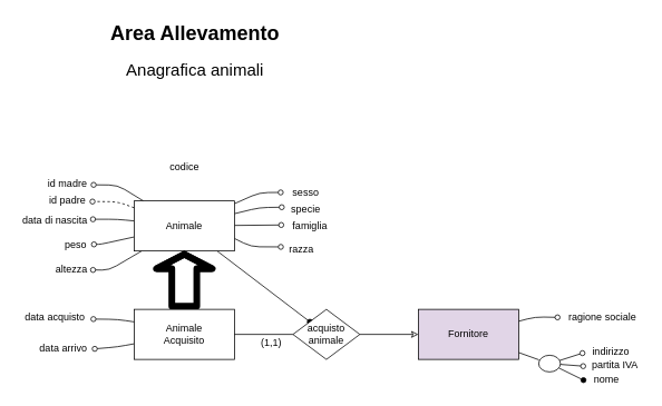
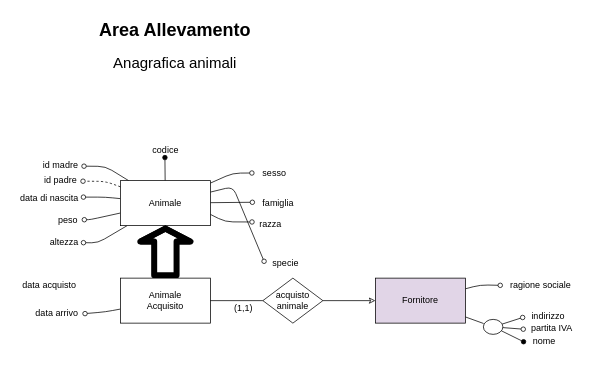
  <mxCell id="0" />
  <mxCell id="1" parent="0" />
- <mxCell id="2" parent="1" style="rounded=1;orthogonalLoop=1;jettySize=auto;html=1;fontSize=12;endArrow=oval;endFill=1;jumpStyle=none;shadow=0;comic=0;" edge="1" source="11" target="35"><mxGeometry as="geometry" relative="1"><mxPoint as="targetPoint" x="221" y="211" /></mxGeometry></mxCell>
+ <mxCell id="2" parent="1" style="rounded=1;orthogonalLoop=1;jettySize=auto;html=1;fontSize=12;endArrow=oval;endFill=1;jumpStyle=none;shadow=0;comic=0;entryX=0.488;entryY=0.987;entryDx=0;entryDy=0;entryPerimeter=0;" edge="1" source="11" target="13"><mxGeometry as="geometry" relative="1"><mxPoint as="targetPoint" x="221" y="211" /></mxGeometry></mxCell>
  <mxCell id="3" parent="1" style="rounded=1;comic=0;jumpStyle=none;orthogonalLoop=1;jettySize=auto;html=1;entryX=-0.093;entryY=0.517;entryDx=0;entryDy=0;entryPerimeter=0;shadow=0;endArrow=oval;endFill=0;fontSize=12;" edge="1" source="11" target="14"><mxGeometry as="geometry" relative="1"><Array as="points"><mxPoint x="310" y="230" /></Array></mxGeometry></mxCell>
  <mxCell id="4" parent="1" style="rounded=1;comic=0;jumpStyle=none;orthogonalLoop=1;jettySize=auto;html=1;entryX=-0.067;entryY=0.443;entryDx=0;entryDy=0;entryPerimeter=0;shadow=0;endArrow=oval;endFill=0;fontSize=12;" edge="1" source="11" target="15"><mxGeometry as="geometry" relative="1"><Array as="points" /></mxGeometry></mxCell>
  <mxCell id="5" parent="1" style="rounded=1;comic=0;jumpStyle=none;orthogonalLoop=1;jettySize=auto;html=1;entryX=1.048;entryY=0.482;entryDx=0;entryDy=0;entryPerimeter=0;shadow=0;endArrow=oval;endFill=0;fontSize=12;" edge="1" source="11" target="19"><mxGeometry as="geometry" relative="1"><Array as="points"><mxPoint x="120" y="292" /></Array></mxGeometry></mxCell>
  <mxCell id="6" parent="1" style="comic=0;jumpStyle=none;orthogonalLoop=1;jettySize=auto;html=1;entryX=-0.112;entryY=0.254;entryDx=0;entryDy=0;entryPerimeter=0;shadow=0;endArrow=oval;endFill=0;fontSize=12;exitX=1;exitY=0.75;exitDx=0;exitDy=0;rounded=1;" edge="1" source="11" target="16"><mxGeometry as="geometry" relative="1"><Array as="points"><mxPoint x="300" y="295" /></Array></mxGeometry></mxCell>
  <mxCell id="7" parent="1" style="rounded=1;comic=0;jumpStyle=none;orthogonalLoop=1;jettySize=auto;html=1;entryX=1.016;entryY=0.537;entryDx=0;entryDy=0;entryPerimeter=0;shadow=0;endArrow=oval;endFill=0;fontSize=12;" edge="1" source="11" target="18"><mxGeometry as="geometry" relative="1"><Array as="points"><mxPoint x="130" y="323" /></Array></mxGeometry></mxCell>
  <mxCell id="8" parent="1" style="rounded=1;comic=0;jumpStyle=none;orthogonalLoop=1;jettySize=auto;html=1;entryX=-0.068;entryY=0.378;entryDx=0;entryDy=0;entryPerimeter=0;shadow=0;endArrow=oval;endFill=0;fontSize=12;" edge="1" source="11" target="20"><mxGeometry as="geometry" relative="1"><Array as="points"><mxPoint x="310" y="248" /></Array></mxGeometry></mxCell>
  <mxCell id="9" parent="1" style="rounded=1;comic=0;jumpStyle=none;orthogonalLoop=1;jettySize=auto;html=1;entryX=1.008;entryY=0.474;entryDx=0;entryDy=0;entryPerimeter=0;shadow=0;endArrow=oval;endFill=0;fontSize=12;" edge="1" source="11" target="17"><mxGeometry as="geometry" relative="1"><Array as="points"><mxPoint x="140" y="262" /></Array></mxGeometry></mxCell>
  <mxCell id="10" parent="1" style="edgeStyle=none;rounded=1;comic=0;jumpStyle=none;orthogonalLoop=1;jettySize=auto;html=1;shadow=0;endArrow=oval;endFill=0;fontSize=12;entryX=1.025;entryY=0.562;entryDx=0;entryDy=0;entryPerimeter=0;" edge="1" source="11" target="21"><mxGeometry as="geometry" relative="1"><mxPoint as="targetPoint" x="100" y="270" /><Array as="points"><mxPoint x="140" y="221" /></Array></mxGeometry></mxCell>
  <mxCell id="11" value="Animale&lt;br&gt;" parent="1" style="rounded=0;whiteSpace=wrap;html=1;" vertex="1"><mxGeometry as="geometry" x="160" y="240" width="120" height="60" /></mxCell>
  <mxCell id="12" value="&lt;h1&gt;Area Allevamento&lt;/h1&gt;&lt;div style=&quot;font-size: 20px&quot;&gt;Anagrafica animali&lt;/div&gt;" parent="1" style="text;html=1;strokeColor=none;fillColor=none;spacing=5;spacingTop=-20;whiteSpace=wrap;overflow=hidden;rounded=0;align=center;verticalAlign=top;" vertex="1"><mxGeometry as="geometry" x="118" y="20" width="230" height="80" /></mxCell>
  <mxCell id="13" value="codice&lt;br&gt;" parent="1" style="text;html=1;resizable=0;points=[];autosize=1;align=center;verticalAlign=top;spacingTop=-4;fontSize=12;" vertex="1"><mxGeometry as="geometry" x="195" y="189.5" width="50" height="20" /></mxCell>
  <mxCell id="14" value="sesso&lt;br&gt;" parent="1" style="text;html=1;resizable=0;points=[];autosize=1;align=center;verticalAlign=top;spacingTop=-4;fontSize=12;" vertex="1"><mxGeometry as="geometry" x="340" y="219.5" width="50" height="20" /></mxCell>
  <mxCell id="15" value="famiglia&lt;br&gt;" parent="1" style="text;html=1;resizable=0;points=[];autosize=1;align=center;verticalAlign=top;spacingTop=-4;fontSize=12;" vertex="1"><mxGeometry as="geometry" x="340" y="260" width="60" height="20" /></mxCell>
  <mxCell id="16" value="razza&lt;br&gt;&lt;br&gt;" parent="1" style="text;html=1;resizable=0;points=[];autosize=1;align=center;verticalAlign=top;spacingTop=-4;fontSize=12;" vertex="1"><mxGeometry as="geometry" x="340" y="287.5" width="40" height="30" /></mxCell>
  <mxCell id="17" value="data di nascita&lt;br&gt;" parent="1" style="text;html=1;resizable=0;points=[];autosize=1;align=center;verticalAlign=top;spacingTop=-4;fontSize=12;" vertex="1"><mxGeometry as="geometry" x="20" y="252.5" width="90" height="20" /></mxCell>
  <mxCell id="18" value="altezza&lt;br&gt;" parent="1" style="text;html=1;resizable=0;points=[];autosize=1;align=center;verticalAlign=top;spacingTop=-4;fontSize=12;" vertex="1"><mxGeometry as="geometry" x="60" y="312" width="50" height="20" /></mxCell>
  <mxCell id="19" value="peso&lt;br&gt;" parent="1" style="text;html=1;resizable=0;points=[];autosize=1;align=center;verticalAlign=top;spacingTop=-4;fontSize=12;" vertex="1"><mxGeometry as="geometry" x="70" y="282.5" width="40" height="20" /></mxCell>
- <mxCell id="20" value="specie&lt;br&gt;" parent="1" style="text;html=1;resizable=0;points=[];autosize=1;align=center;verticalAlign=top;spacingTop=-4;fontSize=12;" vertex="1"><mxGeometry as="geometry" x="340" y="240" width="50" height="20" /></mxCell>
+ <mxCell id="20" value="specie&lt;br&gt;" parent="1" style="text;html=1;resizable=0;points=[];autosize=1;align=center;verticalAlign=top;spacingTop=-4;fontSize=12;" vertex="1"><mxGeometry x="355" y="340" as="geometry" width="50" height="20" /></mxCell>
  <mxCell id="21" value="id madre&lt;br&gt;" parent="1" style="text;html=1;resizable=0;points=[];autosize=1;align=center;verticalAlign=top;spacingTop=-4;fontSize=12;" vertex="1"><mxGeometry as="geometry" x="50" y="209.5" width="60" height="20" /></mxCell>
  <mxCell id="22" value="id padre&lt;br&gt;" parent="1" style="text;html=1;resizable=0;points=[];autosize=1;align=center;verticalAlign=top;spacingTop=-4;fontSize=12;" vertex="1"><mxGeometry as="geometry" x="50" y="229.5" width="60" height="20" /></mxCell>
  <mxCell id="23" parent="1" style="edgeStyle=none;rounded=1;comic=0;jumpStyle=none;orthogonalLoop=1;jettySize=auto;html=1;shadow=0;endArrow=oval;endFill=0;fontSize=12;entryX=1.003;entryY=0.563;entryDx=0;entryDy=0;entryPerimeter=0;dashed=1;" edge="1" source="11" target="22"><mxGeometry as="geometry" relative="1"><mxPoint as="targetPoint" x="100" y="290" /><mxPoint as="sourcePoint" x="160" y="280" /><Array as="points"><mxPoint x="140" y="241" /></Array></mxGeometry></mxCell>
  <mxCell id="24" value="" parent="1" style="shape=flexArrow;endArrow=classic;html=1;shadow=0;fontSize=12;entryX=0.5;entryY=1;entryDx=0;entryDy=0;width=22.857;endSize=3.09;endWidth=29.064;fillColor=#ffffff;strokeWidth=8;exitX=0.5;exitY=0;exitDx=0;exitDy=0;" edge="1" source="26" target="11"><mxGeometry as="geometry" relative="1" width="50" height="50"><mxPoint as="sourcePoint" x="220" y="360" /><mxPoint as="targetPoint" x="220" y="320.5" /><Array as="points"><mxPoint x="220" y="350.5" /></Array></mxGeometry></mxCell>
  <mxCell id="25" parent="1" style="rounded=1;comic=0;jumpStyle=none;orthogonalLoop=1;jettySize=auto;html=1;shadow=0;endArrow=oval;endFill=0;strokeWidth=1;fillColor=none;fontSize=12;entryX=1.041;entryY=0.516;entryDx=0;entryDy=0;entryPerimeter=0;" edge="1" source="26" target="29"><mxGeometry as="geometry" relative="1"><mxPoint as="targetPoint" x="110" y="410" /><Array as="points"><mxPoint x="140" y="415" /></Array></mxGeometry></mxCell>
  <mxCell id="26" value="Animale&lt;br&gt;Acquisito&lt;br&gt;" parent="1" style="rounded=0;whiteSpace=wrap;html=1;" vertex="1"><mxGeometry as="geometry" x="160" y="370" width="120" height="60" /></mxCell>
- <mxCell id="27" parent="1" style="rounded=1;comic=0;jumpStyle=none;orthogonalLoop=1;jettySize=auto;html=1;shadow=0;endArrow=oval;endFill=0;fontSize=12;entryX=1.014;entryY=0.583;entryDx=0;entryDy=0;entryPerimeter=0;exitX=0;exitY=0.25;exitDx=0;exitDy=0;" edge="1" source="26" target="28"><mxGeometry as="geometry" relative="1"><mxPoint as="sourcePoint" x="160" y="380" /><mxPoint as="targetPoint" x="90" y="380" /><Array as="points"><mxPoint x="140" y="382" /></Array></mxGeometry></mxCell>
  <mxCell id="28" value="data acquisto&lt;br&gt;" parent="1" style="text;html=1;resizable=0;points=[];autosize=1;align=center;verticalAlign=top;spacingTop=-4;fontSize=12;" vertex="1"><mxGeometry as="geometry" x="20" y="370" width="90" height="20" /></mxCell>
  <mxCell id="29" value="data arrivo&lt;br&gt;" parent="1" style="text;html=1;resizable=0;points=[];autosize=1;align=center;verticalAlign=top;spacingTop=-4;fontSize=12;" vertex="1"><mxGeometry as="geometry" x="40" y="407" width="70" height="20" /></mxCell>
  <mxCell id="30" parent="1" style="edgeStyle=none;rounded=1;comic=0;jumpStyle=none;orthogonalLoop=1;jettySize=auto;html=1;shadow=0;endArrow=oval;endFill=0;strokeWidth=1;fillColor=none;fontSize=12;startArrow=none;startFill=0;entryX=-0.035;entryY=0.48;entryDx=0;entryDy=0;entryPerimeter=0;" edge="1" source="32" target="37"><mxGeometry as="geometry" relative="1"><mxPoint as="targetPoint" x="660" y="350" /><Array as="points"><mxPoint x="640" y="379" /></Array></mxGeometry></mxCell>
  <mxCell id="31" parent="1" style="edgeStyle=none;rounded=1;comic=0;jumpStyle=none;orthogonalLoop=1;jettySize=auto;html=1;entryX=0.011;entryY=0.276;entryDx=0;entryDy=0;entryPerimeter=0;shadow=0;startArrow=none;startFill=0;endArrow=none;endFill=0;strokeWidth=1;fillColor=none;fontSize=12;" edge="1" source="32" target="44"><mxGeometry as="geometry" relative="1" /></mxCell>
  <mxCell id="32" value="Fornitore&lt;br&gt;" parent="1" style="rounded=0;whiteSpace=wrap;html=1;fillColor=#e1d5e7;" vertex="1"><mxGeometry as="geometry" x="500" y="370" width="120" height="60" /></mxCell>
  <mxCell id="33" parent="1" style="edgeStyle=none;rounded=0;comic=0;jumpStyle=none;orthogonalLoop=1;jettySize=auto;html=1;entryX=0;entryY=0.5;entryDx=0;entryDy=0;shadow=0;endArrow=classic;endFill=0;strokeWidth=1;fillColor=none;fontSize=12;" edge="1" source="35" target="32"><mxGeometry as="geometry" relative="1"><Array as="points" /></mxGeometry></mxCell>
  <mxCell id="34" parent="1" style="edgeStyle=none;rounded=0;comic=0;jumpStyle=none;orthogonalLoop=1;jettySize=auto;html=1;entryX=1;entryY=0.5;entryDx=0;entryDy=0;shadow=0;endArrow=none;endFill=0;strokeWidth=1;fillColor=none;fontSize=12;" edge="1" source="35" target="26"><mxGeometry as="geometry" relative="1"><Array as="points" /></mxGeometry></mxCell>
  <mxCell id="35" value="acquisto animale&lt;br&gt;" parent="1" style="rhombus;whiteSpace=wrap;html=1;fontSize=12;align=center;" vertex="1"><mxGeometry as="geometry" x="350" y="370" width="80" height="60" /></mxCell>
  <mxCell id="36" value="(1,1)&lt;br&gt;" parent="1" style="text;html=1;resizable=0;points=[];autosize=1;align=left;verticalAlign=top;spacingTop=-4;fontSize=12;opacity=70;" vertex="1"><mxGeometry as="geometry" x="310" y="400" width="40" height="20" /></mxCell>
  <mxCell id="37" value="ragione sociale&lt;br&gt;" parent="1" style="text;html=1;resizable=0;points=[];autosize=1;align=center;verticalAlign=top;spacingTop=-4;fontSize=12;" vertex="1"><mxGeometry as="geometry" x="670" y="370" width="100" height="20" /></mxCell>
  <mxCell id="38" value="indirizzo&lt;br&gt;" parent="1" style="text;html=1;resizable=0;points=[];autosize=1;align=center;verticalAlign=top;spacingTop=-4;fontSize=12;" vertex="1"><mxGeometry as="geometry" x="700" y="410.5" width="60" height="20" /></mxCell>
  <mxCell id="39" value="partita IVA&lt;br&gt;" parent="1" style="text;html=1;resizable=0;points=[];autosize=1;align=center;verticalAlign=top;spacingTop=-4;fontSize=12;" vertex="1"><mxGeometry as="geometry" x="700" y="427" width="70" height="20" /></mxCell>
  <mxCell id="40" value="nome&lt;br&gt;" parent="1" style="text;html=1;resizable=0;points=[];autosize=1;align=center;verticalAlign=top;spacingTop=-4;fontSize=12;" vertex="1"><mxGeometry as="geometry" x="700" y="443.5" width="50" height="20" /></mxCell>
  <mxCell id="41" parent="1" style="edgeStyle=none;rounded=1;comic=0;jumpStyle=none;orthogonalLoop=1;jettySize=auto;html=1;entryX=-0.061;entryY=0.599;entryDx=0;entryDy=0;entryPerimeter=0;shadow=0;startArrow=none;startFill=0;endArrow=oval;endFill=0;strokeWidth=1;fillColor=none;fontSize=12;" edge="1" source="44" target="38"><mxGeometry as="geometry" relative="1" /></mxCell>
  <mxCell id="42" parent="1" style="edgeStyle=none;rounded=1;comic=0;jumpStyle=none;orthogonalLoop=1;jettySize=auto;html=1;shadow=0;startArrow=none;startFill=0;endArrow=oval;endFill=0;strokeWidth=1;fillColor=none;fontSize=12;entryX=-0.04;entryY=0.554;entryDx=0;entryDy=0;entryPerimeter=0;" edge="1" source="44" target="39"><mxGeometry as="geometry" relative="1" /></mxCell>
  <mxCell id="43" parent="1" style="edgeStyle=none;rounded=1;comic=0;jumpStyle=none;orthogonalLoop=1;jettySize=auto;html=1;entryX=-0.049;entryY=0.565;entryDx=0;entryDy=0;entryPerimeter=0;shadow=0;startArrow=none;startFill=0;endArrow=oval;endFill=1;strokeWidth=1;fillColor=none;fontSize=12;" edge="1" source="44" target="40"><mxGeometry as="geometry" relative="1" /></mxCell>
  <mxCell id="44" value="" parent="1" style="ellipse;whiteSpace=wrap;html=1;fontSize=12;align=center;" vertex="1"><mxGeometry as="geometry" x="644" y="425" width="26" height="20" /></mxCell>
